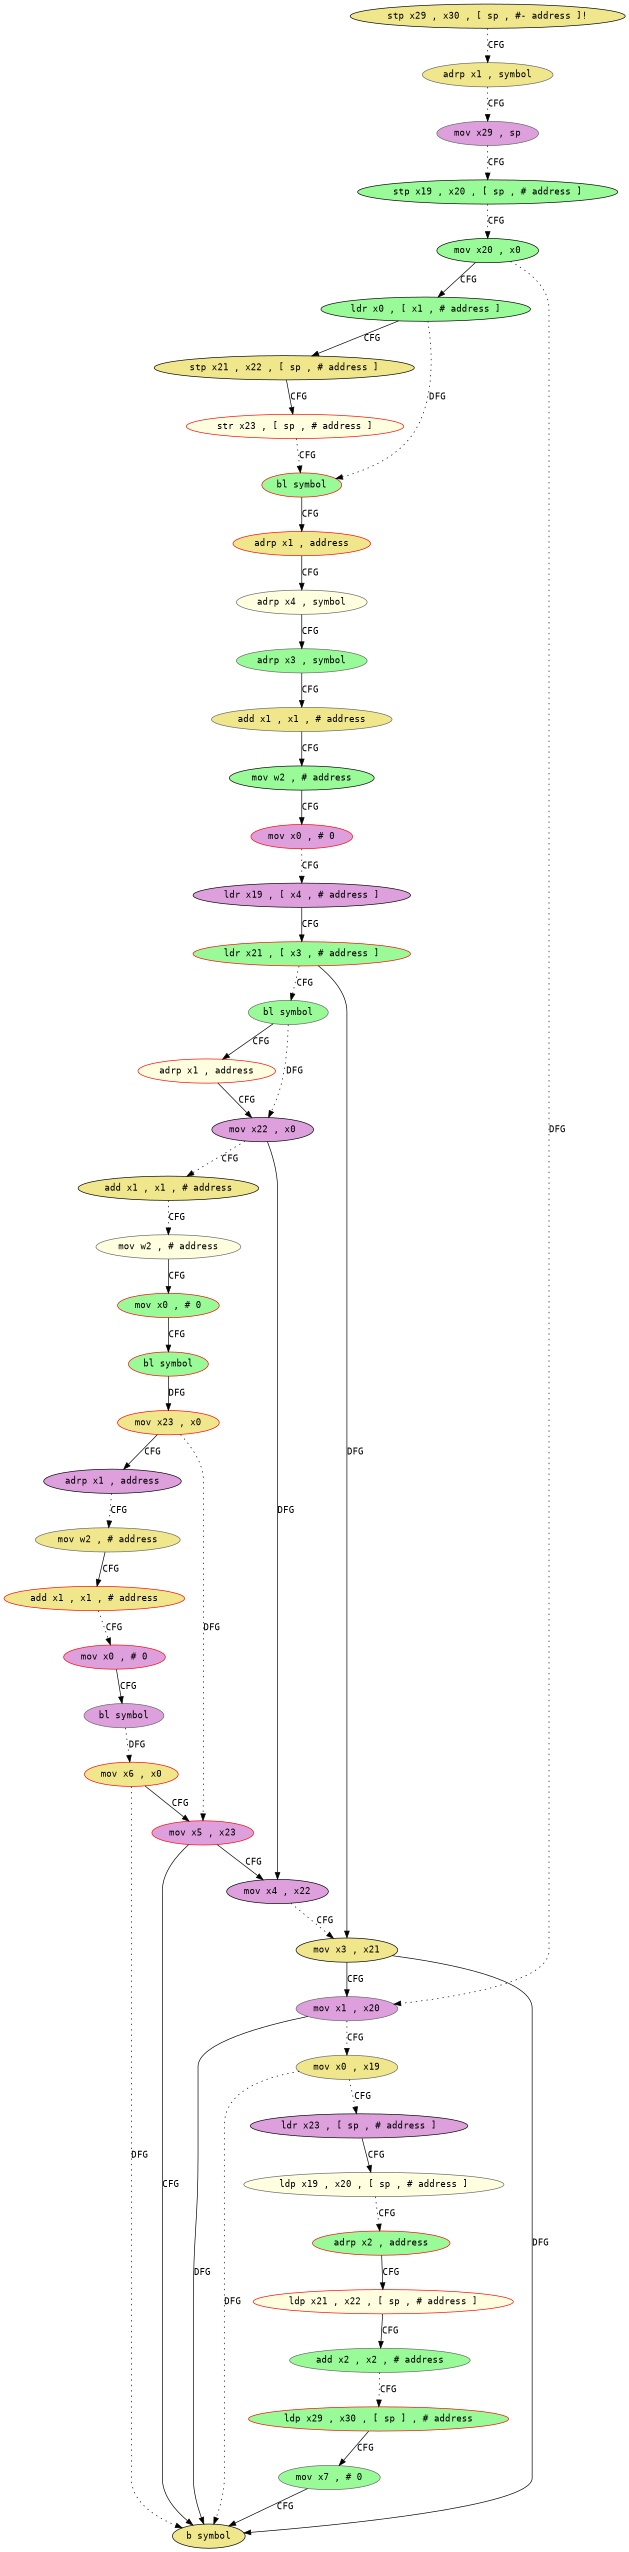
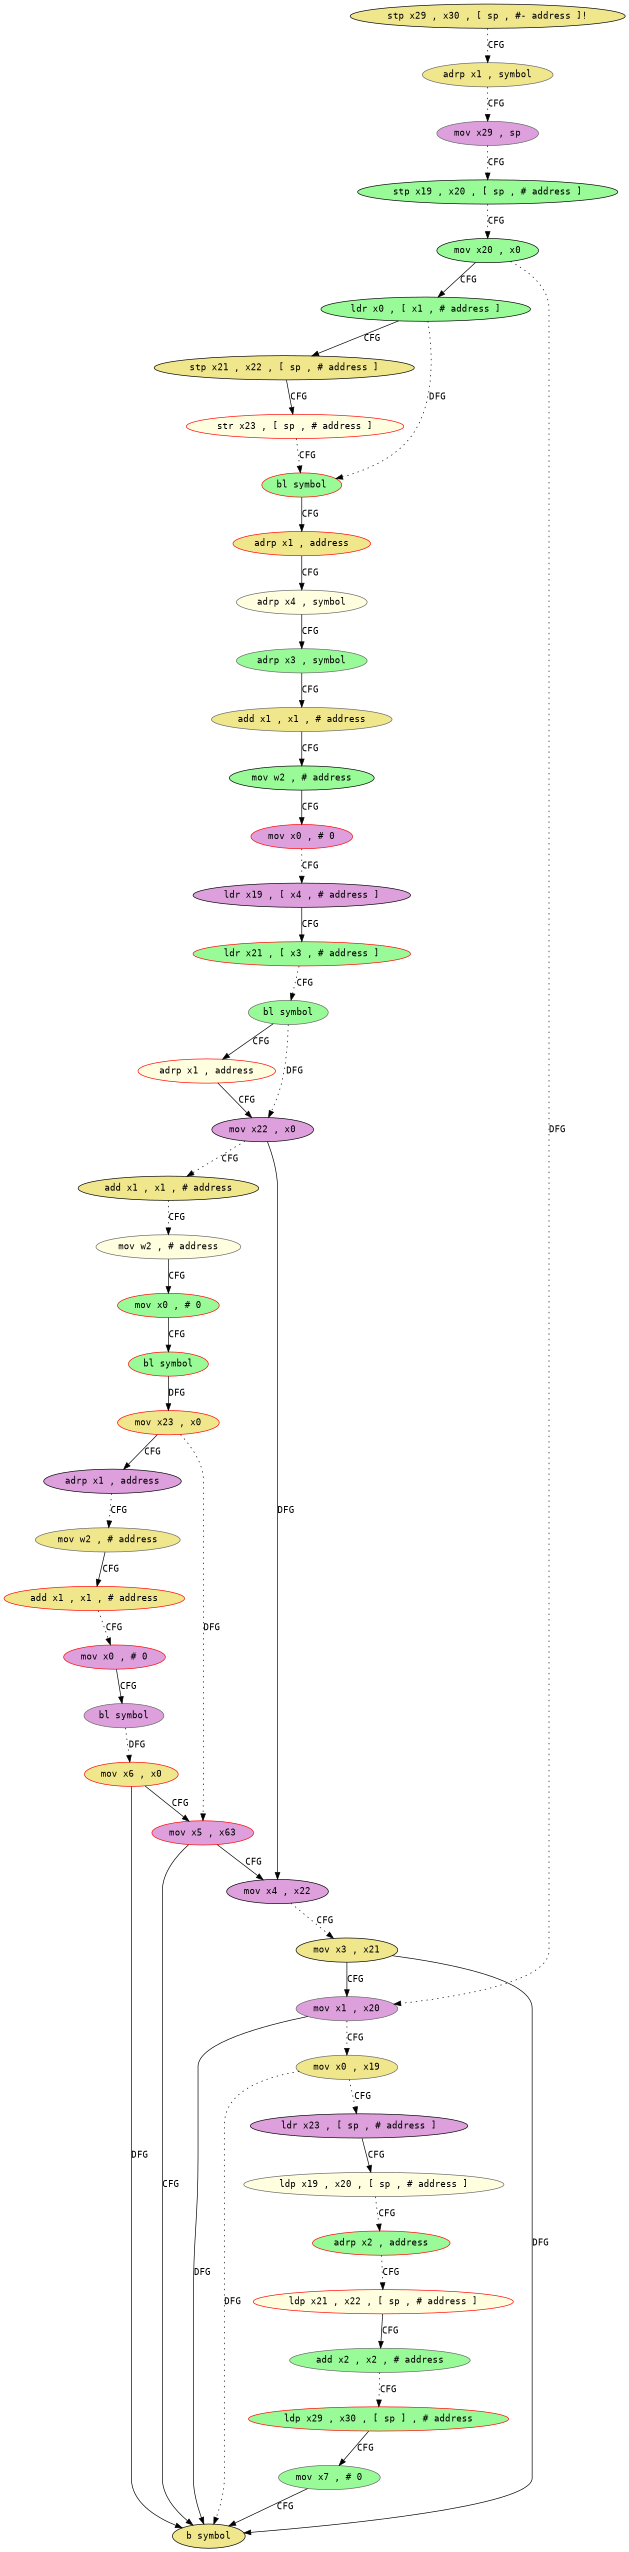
  digraph {
    fontname="DejaVu Sans Mono"
    node [color=red fillcolor=palegreen fontname="DejaVu Sans Mono" style=filled]
    edge [fontname="DejaVu Sans Mono" style=solid]
    n1 [color=black fillcolor=khaki label="stp x29 , x30 , [ sp , #- address ]!"]
    n2 [color=gray40 fillcolor=khaki label="adrp x1 , symbol"]
    n3 [color=gray40 fillcolor=plum label="mov x29 , sp"]
    n4 [color=black label="stp x19 , x20 , [ sp , # address ]"]
    n5 [color=black label="mov x20 , x0"]
    n6 [color=black label="ldr x0 , [ x1 , # address ]"]
    n7 [color=gray40 fillcolor=plum label="mov x1 , x20"]
    n8 [color=black fillcolor=khaki label="stp x21 , x22 , [ sp , # address ]"]
    n9 [label="bl symbol"]
    n10 [color=black fillcolor=khaki label="b symbol"]
    n11 [color=gray40 fillcolor=khaki label="mov x0 , x19"]
    n12 [fillcolor=lightyellow label="str x23 , [ sp , # address ]"]
    n13 [fillcolor=khaki label="adrp x1 , address"]
    n14 [color=gray40 fillcolor=lightyellow label="adrp x4 , symbol"]
    n15 [color=gray40 label="adrp x3 , symbol"]
    n16 [color=gray40 fillcolor=khaki label="add x1 , x1 , # address"]
    n17 [color=black label="mov w2 , # address"]
    n18 [fillcolor=plum label="mov x0 , # 0"]
    n19 [color=black fillcolor=plum label="ldr x19 , [ x4 , # address ]"]
    n20 [label="ldr x21 , [ x3 , # address ]"]
    n21 [color=gray40 label="bl symbol"]
    n22 [color=black fillcolor=khaki label="mov x3 , x21"]
    n23 [fillcolor=lightyellow label="adrp x1 , address"]
    n24 [color=black fillcolor=plum label="mov x22 , x0"]
    n25 [color=black fillcolor=khaki label="add x1 , x1 , # address"]
    n26 [color=black fillcolor=plum label="mov x4 , x22"]
    n27 [color=gray40 fillcolor=lightyellow label="mov w2 , # address"]
    n28 [label="mov x0 , # 0"]
    n29 [label="bl symbol"]
    n30 [fillcolor=khaki label="mov x23 , x0"]
    n31 [color=black fillcolor=plum label="adrp x1 , address"]
-   n32 [fillcolor=plum label="mov x5 , x23"]
+   n32 [fillcolor=plum label="mov x5 , x63"]
    n33 [color=gray40 fillcolor=khaki label="mov w2 , # address"]
    n34 [fillcolor=khaki label="add x1 , x1 , # address"]
    n35 [fillcolor=plum label="mov x0 , # 0"]
    n36 [color=gray40 fillcolor=plum label="bl symbol"]
    n37 [fillcolor=khaki label="mov x6 , x0"]
    n38 [color=black fillcolor=plum label="ldr x23 , [ sp , # address ]"]
    n39 [color=gray40 fillcolor=lightyellow label="ldp x19 , x20 , [ sp , # address ]"]
    n40 [label="adrp x2 , address"]
    n41 [fillcolor=lightyellow label="ldp x21 , x22 , [ sp , # address ]"]
    n42 [color=gray40 label="add x2 , x2 , # address"]
    n43 [label="ldp x29 , x30 , [ sp ] , # address"]
    n44 [color=gray40 label="mov x7 , # 0"]
    n1 -> n2 [label=CFG style=dotted]
    n2 -> n3 [label=CFG style=dotted]
    n3 -> n4 [label=CFG style=dotted]
    n4 -> n5 [label=CFG style=dotted]
    n5 -> n6 [label=CFG]
    n5 -> n7 [label=DFG style=dotted]
    n6 -> n8 [label=CFG]
    n6 -> n9 [label=DFG style=dotted]
    n7 -> n10 [label=DFG]
    n7 -> n11 [label=CFG style=dotted]
    n8 -> n12 [label=CFG]
    n9 -> n13 [label=CFG]
    n11 -> n10 [label=DFG style=dotted]
    n11 -> n38 [label=CFG style=dotted]
    n12 -> n9 [label=CFG style=dotted]
    n13 -> n14 [label=CFG]
    n14 -> n15 [label=CFG]
    n15 -> n16 [label=CFG]
    n16 -> n17 [label=CFG]
    n17 -> n18 [label=CFG]
    n18 -> n19 [label=CFG style=dotted]
    n19 -> n20 [label=CFG]
    n20 -> n21 [label=CFG style=dotted]
-   n20 -> n22 [label=DFG]
    n21 -> n23 [label=CFG]
    n21 -> n24 [label=DFG style=dotted]
    n22 -> n7 [label=CFG]
    n22 -> n10 [label=DFG]
    n23 -> n24 [label=CFG]
    n24 -> n25 [label=CFG style=dotted]
    n24 -> n26 [label=DFG]
    n25 -> n27 [label=CFG style=dotted]
    n26 -> n22 [label=CFG style=dotted]
    n27 -> n28 [label=CFG]
    n28 -> n29 [label=CFG]
    n29 -> n30 [label=DFG]
    n30 -> n31 [label=CFG]
    n30 -> n32 [label=DFG style=dotted]
    n31 -> n33 [label=CFG style=dotted]
    n32 -> n10 [label=CFG]
    n32 -> n26 [label=CFG]
    n33 -> n34 [label=CFG]
    n34 -> n35 [label=CFG style=dotted]
    n35 -> n36 [label=CFG]
    n36 -> n37 [label=DFG style=dotted]
-   n37 -> n10 [label=DFG style=dotted]
+   n37 -> n10 [label=DFG]
    n37 -> n32 [label=CFG]
    n38 -> n39 [label=CFG]
    n39 -> n40 [label=CFG style=dotted]
-   n40 -> n41 [label=CFG]
+   n40 -> n41 [label=CFG style=dotted]
    n41 -> n42 [label=CFG]
    n42 -> n43 [label=CFG style=dotted]
    n43 -> n44 [label=CFG]
    n44 -> n10 [label=CFG]
  }
